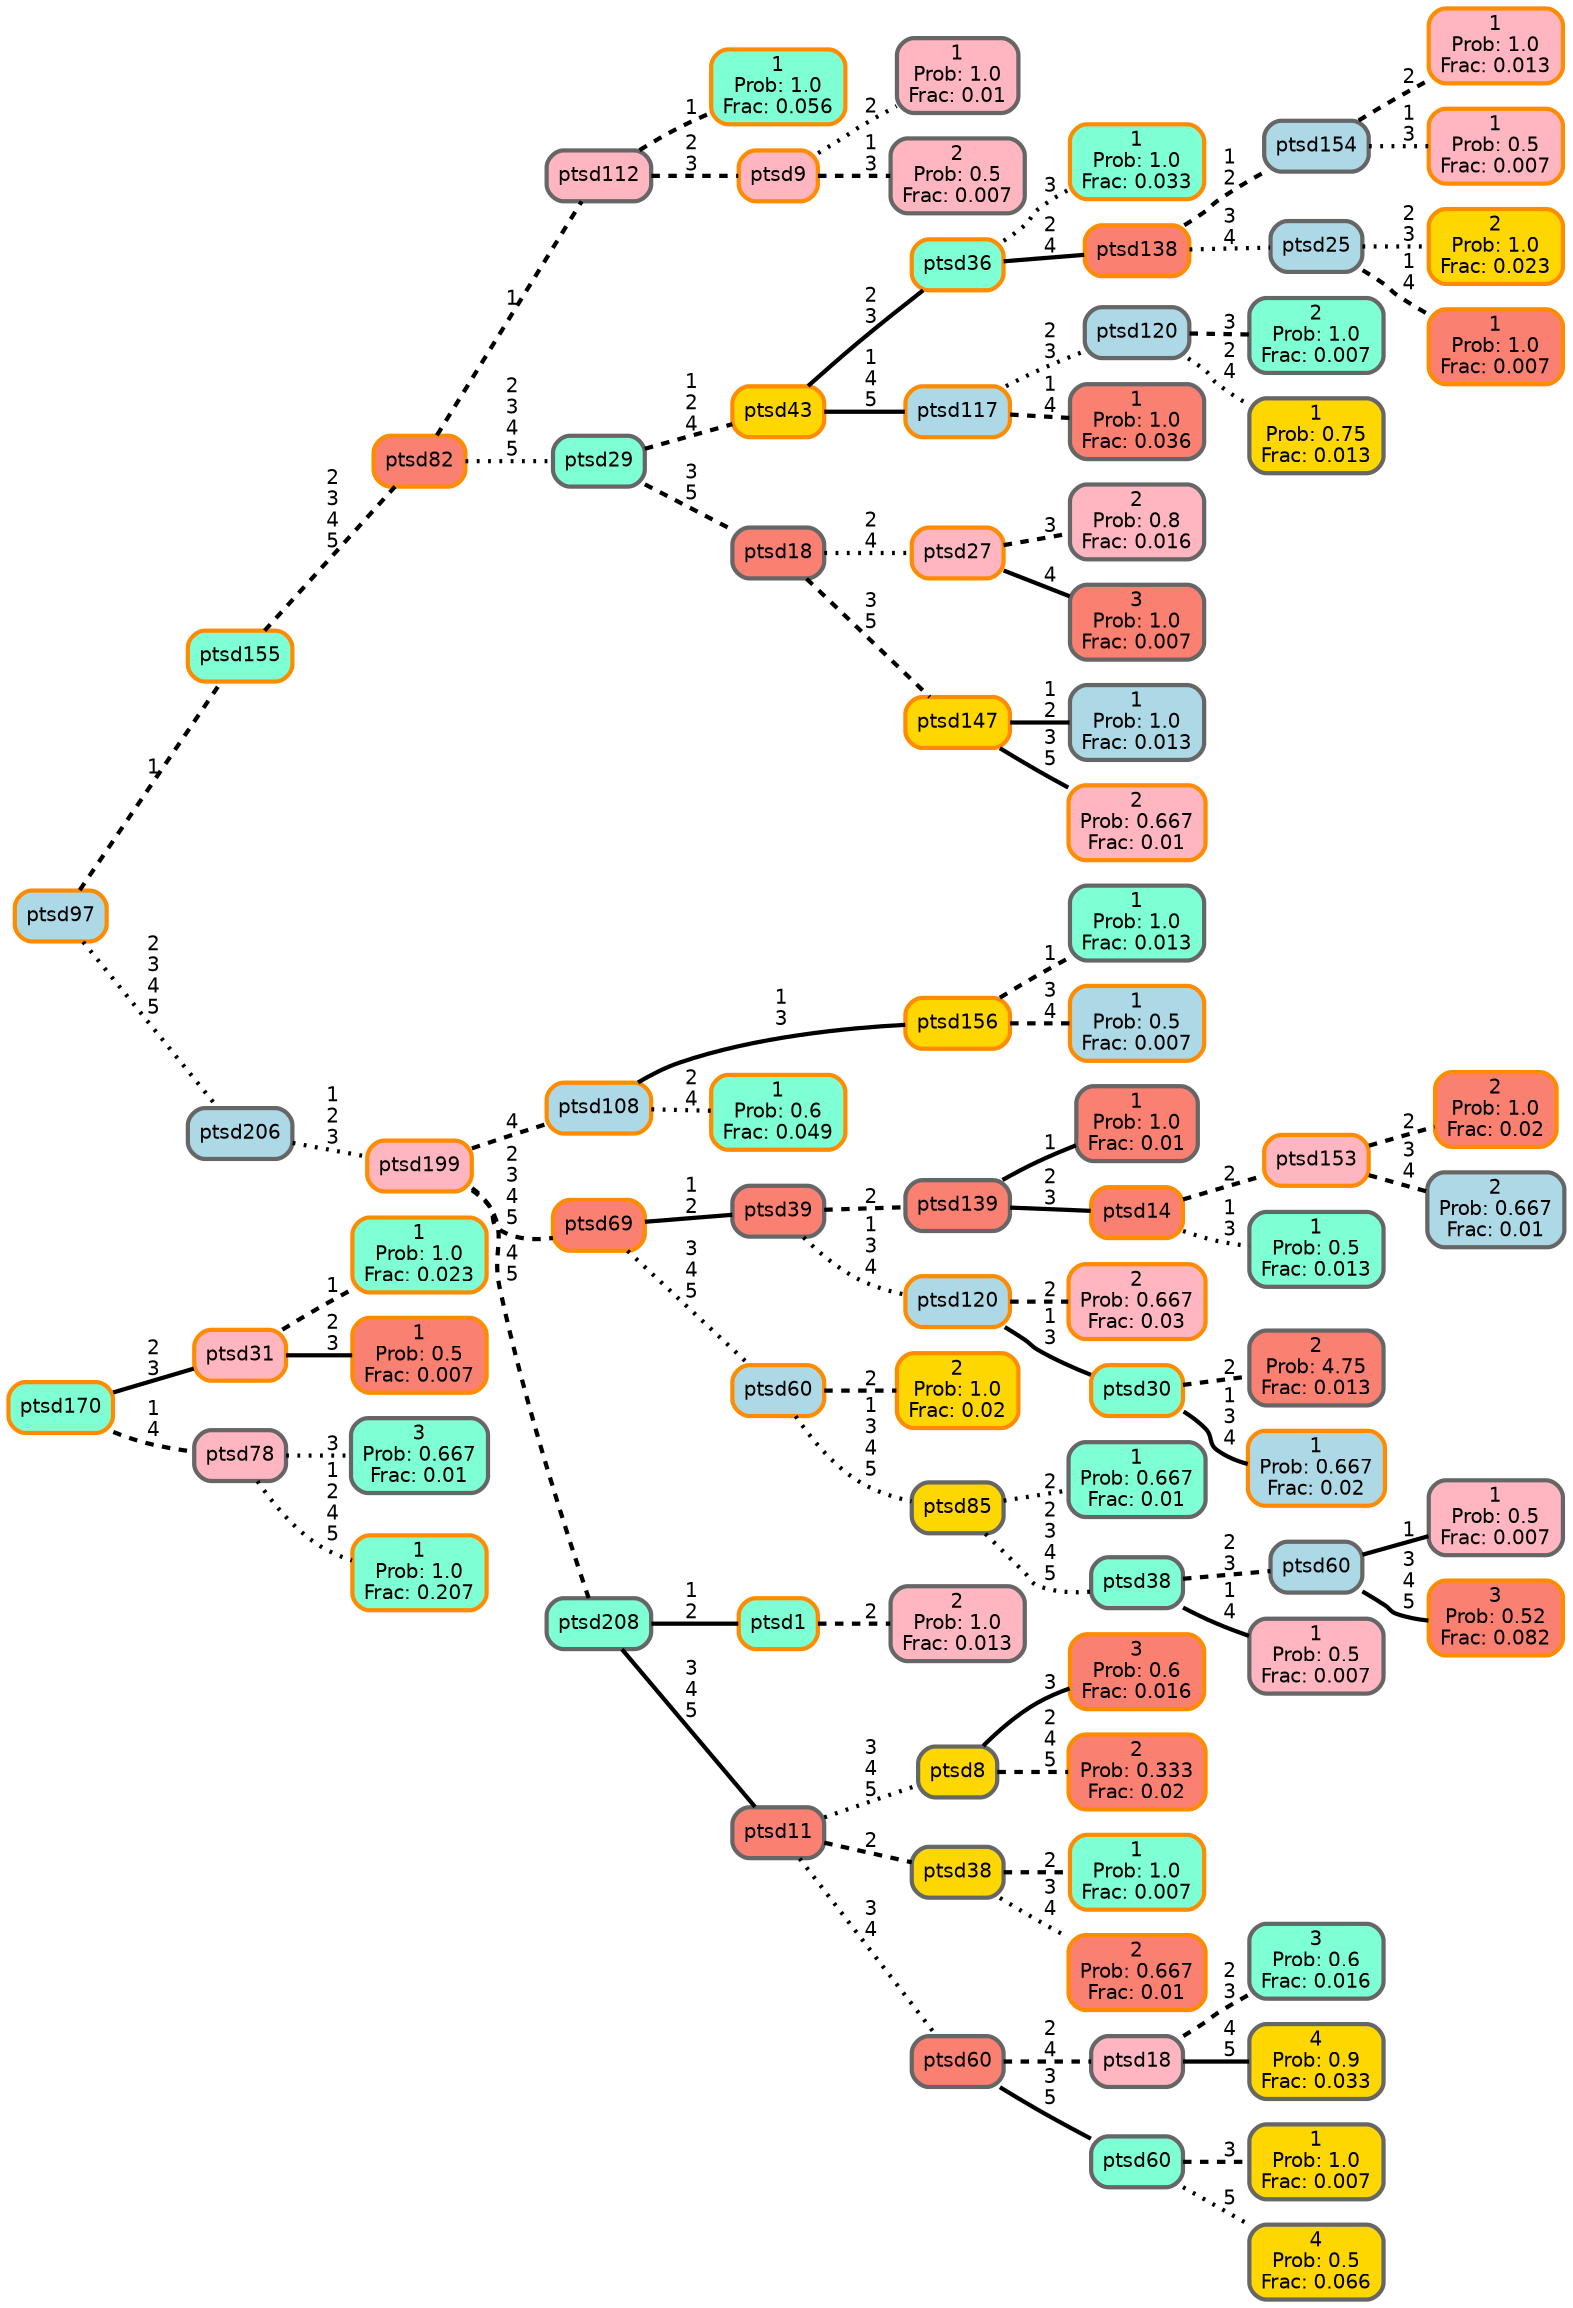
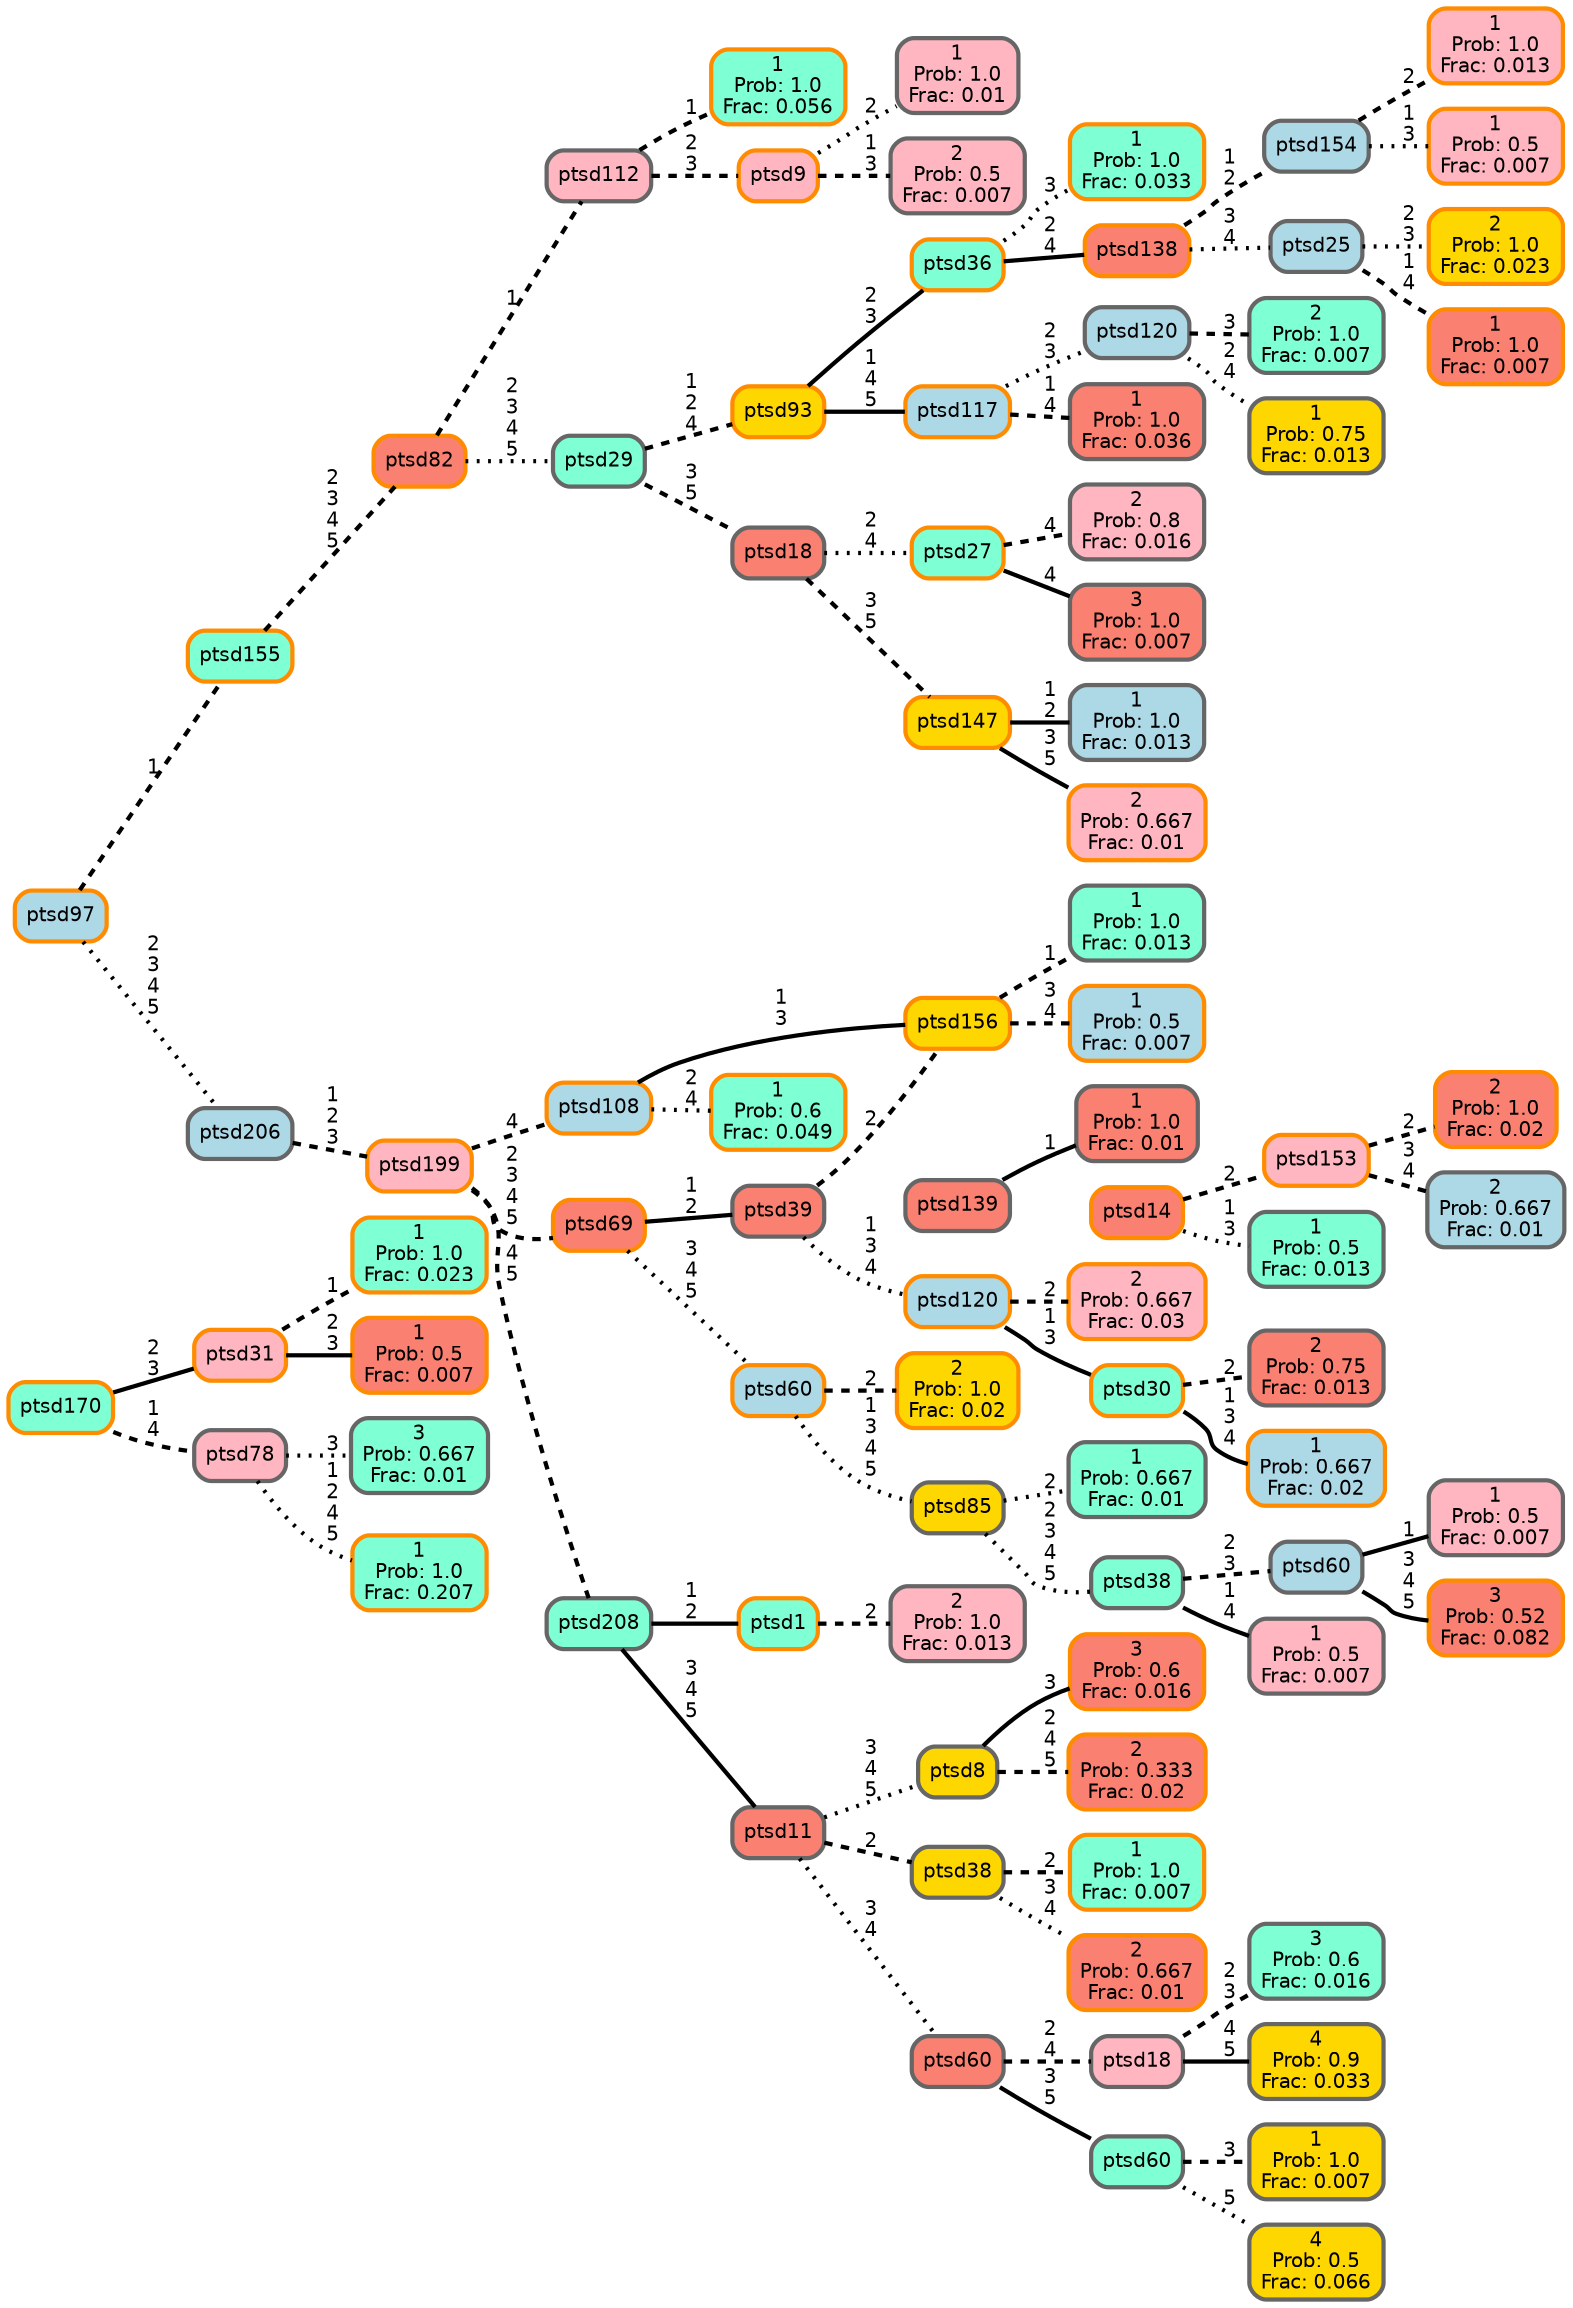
  graph {
    rankdir=LR
    ranksep="0 equally"
    splines=straight
    node [color=darkorange fillcolor=aquamarine fontcolor=black fontname=helvetica penwidth=3 shape=box style="filled, rounded"]
    edge [color=black fontname=helvetica penwidth=3 style=dashed]
    n1 [label="1\nProb: 1.0\nFrac: 0.023"]
    n2 [fillcolor=lightpink label=ptsd31]
    n3 [fillcolor=salmon label="1\nProb: 0.5\nFrac: 0.007"]
    n4 [label=ptsd170]
    n5 [color=gray40 fillcolor=lightpink label=ptsd78]
    n6 [color=gray40 label="3\nProb: 0.667\nFrac: 0.01"]
    n7 [label="1\nProb: 1.0\nFrac: 0.207"]
    n8 [label=ptsd155]
    n9 [fillcolor=salmon label=ptsd82]
    n10 [color=gray40 fillcolor=lightpink label=ptsd112]
    n11 [color=gray40 label=ptsd29]
    n12 [label="1\nProb: 1.0\nFrac: 0.056"]
    n13 [fillcolor=lightpink label=ptsd9]
    n14 [color=gray40 fillcolor=lightpink label="1\nProb: 1.0\nFrac: 0.01"]
    n15 [color=gray40 fillcolor=lightpink label="2\nProb: 0.5\nFrac: 0.007"]
-   n16 [fillcolor=gold label=ptsd43]
+   n16 [fillcolor=gold label=ptsd93]
    n17 [color=gray40 fillcolor=salmon label=ptsd18]
    n18 [label="1\nProb: 1.0\nFrac: 0.033"]
    n19 [label=ptsd36]
    n20 [fillcolor=salmon label=ptsd138]
    n21 [color=gray40 fillcolor=lightblue label=ptsd154]
    n22 [color=gray40 fillcolor=lightblue label=ptsd25]
    n23 [fillcolor=lightpink label="1\nProb: 1.0\nFrac: 0.013"]
    n24 [fillcolor=lightpink label="1\nProb: 0.5\nFrac: 0.007"]
    n25 [fillcolor=gold label="2\nProb: 1.0\nFrac: 0.023"]
    n26 [fillcolor=salmon label="1\nProb: 1.0\nFrac: 0.007"]
    n27 [fillcolor=lightblue label=ptsd117]
    n28 [color=gray40 fillcolor=lightblue label=ptsd120]
    n29 [color=gray40 fillcolor=salmon label="1\nProb: 1.0\nFrac: 0.036"]
    n30 [color=gray40 label="2\nProb: 1.0\nFrac: 0.007"]
    n31 [color=gray40 fillcolor=gold label="1\nProb: 0.75\nFrac: 0.013"]
-   n32 [fillcolor=lightpink label=ptsd27]
+   n32 [label=ptsd27]
    n33 [fillcolor=gold label=ptsd147]
    n34 [color=gray40 fillcolor=lightpink label="2\nProb: 0.8\nFrac: 0.016"]
    n35 [color=gray40 fillcolor=salmon label="3\nProb: 1.0\nFrac: 0.007"]
    n36 [color=gray40 fillcolor=lightblue label="1\nProb: 1.0\nFrac: 0.013"]
    n37 [fillcolor=lightpink label="2\nProb: 0.667\nFrac: 0.01"]
    n38 [fillcolor=lightblue label=ptsd97]
    n39 [color=gray40 fillcolor=lightblue label=ptsd206]
    n40 [fillcolor=lightpink label=ptsd199]
    n41 [color=gray40 label="1\nProb: 1.0\nFrac: 0.013"]
    n42 [fillcolor=gold label=ptsd156]
    n43 [fillcolor=lightblue label="1\nProb: 0.5\nFrac: 0.007"]
    n44 [fillcolor=lightblue label=ptsd108]
    n45 [label="1\nProb: 0.6\nFrac: 0.049"]
    n46 [fillcolor=salmon label=ptsd69]
    n47 [color=gray40 label=ptsd208]
    n48 [color=gray40 fillcolor=salmon label=ptsd39]
    n49 [fillcolor=lightblue label=ptsd60]
    n50 [color=gray40 fillcolor=salmon label="1\nProb: 1.0\nFrac: 0.01"]
    n51 [color=gray40 fillcolor=salmon label=ptsd139]
    n52 [fillcolor=salmon label=ptsd14]
    n53 [fillcolor=lightpink label=ptsd153]
    n54 [color=gray40 label="1\nProb: 0.5\nFrac: 0.013"]
    n55 [fillcolor=salmon label="2\nProb: 1.0\nFrac: 0.02"]
    n56 [color=gray40 fillcolor=lightblue label="2\nProb: 0.667\nFrac: 0.01"]
    n57 [fillcolor=lightblue label=ptsd120]
    n58 [fillcolor=lightpink label="2\nProb: 0.667\nFrac: 0.03"]
    n59 [label=ptsd30]
-   n60 [color=gray40 fillcolor=salmon label="2\nProb: 4.75\nFrac: 0.013"]
+   n60 [color=gray40 fillcolor=salmon label="2\nProb: 0.75\nFrac: 0.013"]
    n61 [fillcolor=lightblue label="1\nProb: 0.667\nFrac: 0.02"]
    n62 [fillcolor=gold label="2\nProb: 1.0\nFrac: 0.02"]
    n63 [color=gray40 fillcolor=gold label=ptsd85]
    n64 [color=gray40 label="1\nProb: 0.667\nFrac: 0.01"]
    n65 [color=gray40 label=ptsd38]
    n66 [color=gray40 fillcolor=lightblue label=ptsd60]
    n67 [color=gray40 fillcolor=lightpink label="1\nProb: 0.5\nFrac: 0.007"]
    n68 [color=gray40 fillcolor=lightpink label="1\nProb: 0.5\nFrac: 0.007"]
    n69 [fillcolor=salmon label="3\nProb: 0.52\nFrac: 0.082"]
    n70 [label=ptsd1]
    n71 [color=gray40 fillcolor=salmon label=ptsd11]
    n72 [color=gray40 fillcolor=lightpink label="2\nProb: 1.0\nFrac: 0.013"]
    n73 [color=gray40 fillcolor=gold label=ptsd8]
    n74 [fillcolor=salmon label="3\nProb: 0.6\nFrac: 0.016"]
    n75 [fillcolor=salmon label="2\nProb: 0.333\nFrac: 0.02"]
    n76 [color=gray40 fillcolor=gold label=ptsd38]
    n77 [color=gray40 fillcolor=salmon label=ptsd60]
    n78 [label="1\nProb: 1.0\nFrac: 0.007"]
    n79 [fillcolor=salmon label="2\nProb: 0.667\nFrac: 0.01"]
    n80 [color=gray40 fillcolor=lightpink label=ptsd18]
    n81 [color=gray40 label=ptsd60]
    n82 [color=gray40 label="3\nProb: 0.6\nFrac: 0.016"]
    n83 [color=gray40 fillcolor=gold label="4\nProb: 0.9\nFrac: 0.033"]
    n84 [color=gray40 fillcolor=gold label="1\nProb: 1.0\nFrac: 0.007"]
    n85 [color=gray40 fillcolor=gold label="4\nProb: 0.5\nFrac: 0.066"]
    subgraph sub_1 {
      rank=same
    }
    n2 -- n1 [label=" 1"]
    n2 -- n3 [label=" 2\n 3" style=bold]
    n4 -- n2 [label=" 2\n 3" style=bold]
    n4 -- n5 [label=" 1\n 4"]
    n5 -- n6 [label=" 3" style=dotted]
    n5 -- n7 [label=" 1\n 2\n 4\n 5" style=dotted]
    n8 -- n9 [label=" 2\n 3\n 4\n 5"]
    n9 -- n10 [label=" 1"]
    n9 -- n11 [label=" 2\n 3\n 4\n 5" style=dotted]
    n10 -- n12 [label=" 1"]
    n10 -- n13 [label=" 2\n 3"]
    n11 -- n16 [label=" 1\n 2\n 4"]
    n11 -- n17 [label=" 3\n 5"]
    n13 -- n14 [label=" 2" style=dotted]
    n13 -- n15 [label=" 1\n 3"]
    n16 -- n19 [label=" 2\n 3" style=bold]
    n16 -- n27 [label=" 1\n 4\n 5" style=bold]
    n17 -- n32 [label=" 2\n 4" style=dotted]
    n17 -- n33 [label=" 3\n 5"]
    n19 -- n18 [label=" 3" style=dotted]
    n19 -- n20 [label=" 2\n 4" style=bold]
    n20 -- n21 [label=" 1\n 2"]
    n20 -- n22 [label=" 3\n 4" style=dotted]
    n21 -- n23 [label=" 2"]
    n21 -- n24 [label=" 1\n 3" style=dotted]
    n22 -- n25 [label=" 2\n 3" style=dotted]
    n22 -- n26 [label=" 1\n 4"]
    n27 -- n28 [label=" 2\n 3" style=dotted]
    n27 -- n29 [label=" 1\n 4"]
    n28 -- n30 [label=" 3"]
    n28 -- n31 [label=" 2\n 4" style=dotted]
-   n32 -- n34 [label=" 3"]
+   n32 -- n34 [label=" 4"]
    n32 -- n35 [label=" 4" style=bold]
    n33 -- n36 [label=" 1\n 2" style=bold]
    n33 -- n37 [label=" 3\n 5" style=bold]
    n38 -- n8 [label=" 1"]
    n38 -- n39 [label=" 2\n 3\n 4\n 5" style=dotted]
-   n39 -- n40 [label=" 1\n 2\n 3" style=dotted]
+   n39 -- n40 [label=" 1\n 2\n 3"]
    n40 -- n44 [label=" 4"]
    n40 -- n46 [label=" 2\n 3\n 4\n 5"]
    n40 -- n47 [label=" 4\n 5"]
    n42 -- n41 [label=" 1"]
    n42 -- n43 [label=" 3\n 4"]
    n44 -- n42 [label=" 1\n 3" style=bold]
    n44 -- n45 [label=" 2\n 4" style=dotted]
    n46 -- n48 [label=" 1\n 2" style=bold]
    n46 -- n49 [label=" 3\n 4\n 5" style=dotted]
    n47 -- n70 [label=" 1\n 2" style=bold]
    n47 -- n71 [label=" 3\n 4\n 5" style=bold]
-   n48 -- n51 [label=" 2"]
+   n48 -- n42 [label=" 2"]
    n48 -- n57 [label=" 1\n 3\n 4" style=dotted]
    n49 -- n62 [label=" 2"]
    n49 -- n63 [label=" 1\n 3\n 4\n 5" style=dotted]
    n51 -- n50 [label=" 1" style=bold]
-   n51 -- n52 [label=" 2\n 3" style=bold]
    n52 -- n53 [label=" 2"]
    n52 -- n54 [label=" 1\n 3" style=dotted]
    n53 -- n55 [label=" 2"]
    n53 -- n56 [label=" 3\n 4"]
    n57 -- n58 [label=" 2"]
    n57 -- n59 [label=" 1\n 3" style=bold]
    n59 -- n60 [label=" 2"]
    n59 -- n61 [label=" 1\n 3\n 4" style=bold]
    n63 -- n64 [label=" 2" style=dotted]
    n63 -- n65 [label=" 2\n 3\n 4\n 5" style=dotted]
    n65 -- n66 [label=" 2\n 3"]
    n65 -- n67 [label=" 1\n 4" style=bold]
    n66 -- n68 [label=" 1" style=bold]
    n66 -- n69 [label=" 3\n 4\n 5" style=bold]
    n70 -- n72 [label=" 2"]
    n71 -- n73 [label=" 3\n 4\n 5" style=dotted]
    n71 -- n76 [label=" 2"]
    n71 -- n77 [label=" 3\n 4" style=dotted]
    n73 -- n74 [label=" 3" style=bold]
    n73 -- n75 [label=" 2\n 4\n 5"]
    n76 -- n78 [label=" 2"]
    n76 -- n79 [label=" 3\n 4" style=dotted]
    n77 -- n80 [label=" 2\n 4"]
    n77 -- n81 [label=" 3\n 5" style=bold]
    n80 -- n82 [label=" 2\n 3"]
    n80 -- n83 [label=" 4\n 5" style=bold]
    n81 -- n84 [label=" 3"]
    n81 -- n85 [label=" 5" style=dotted]
  }
